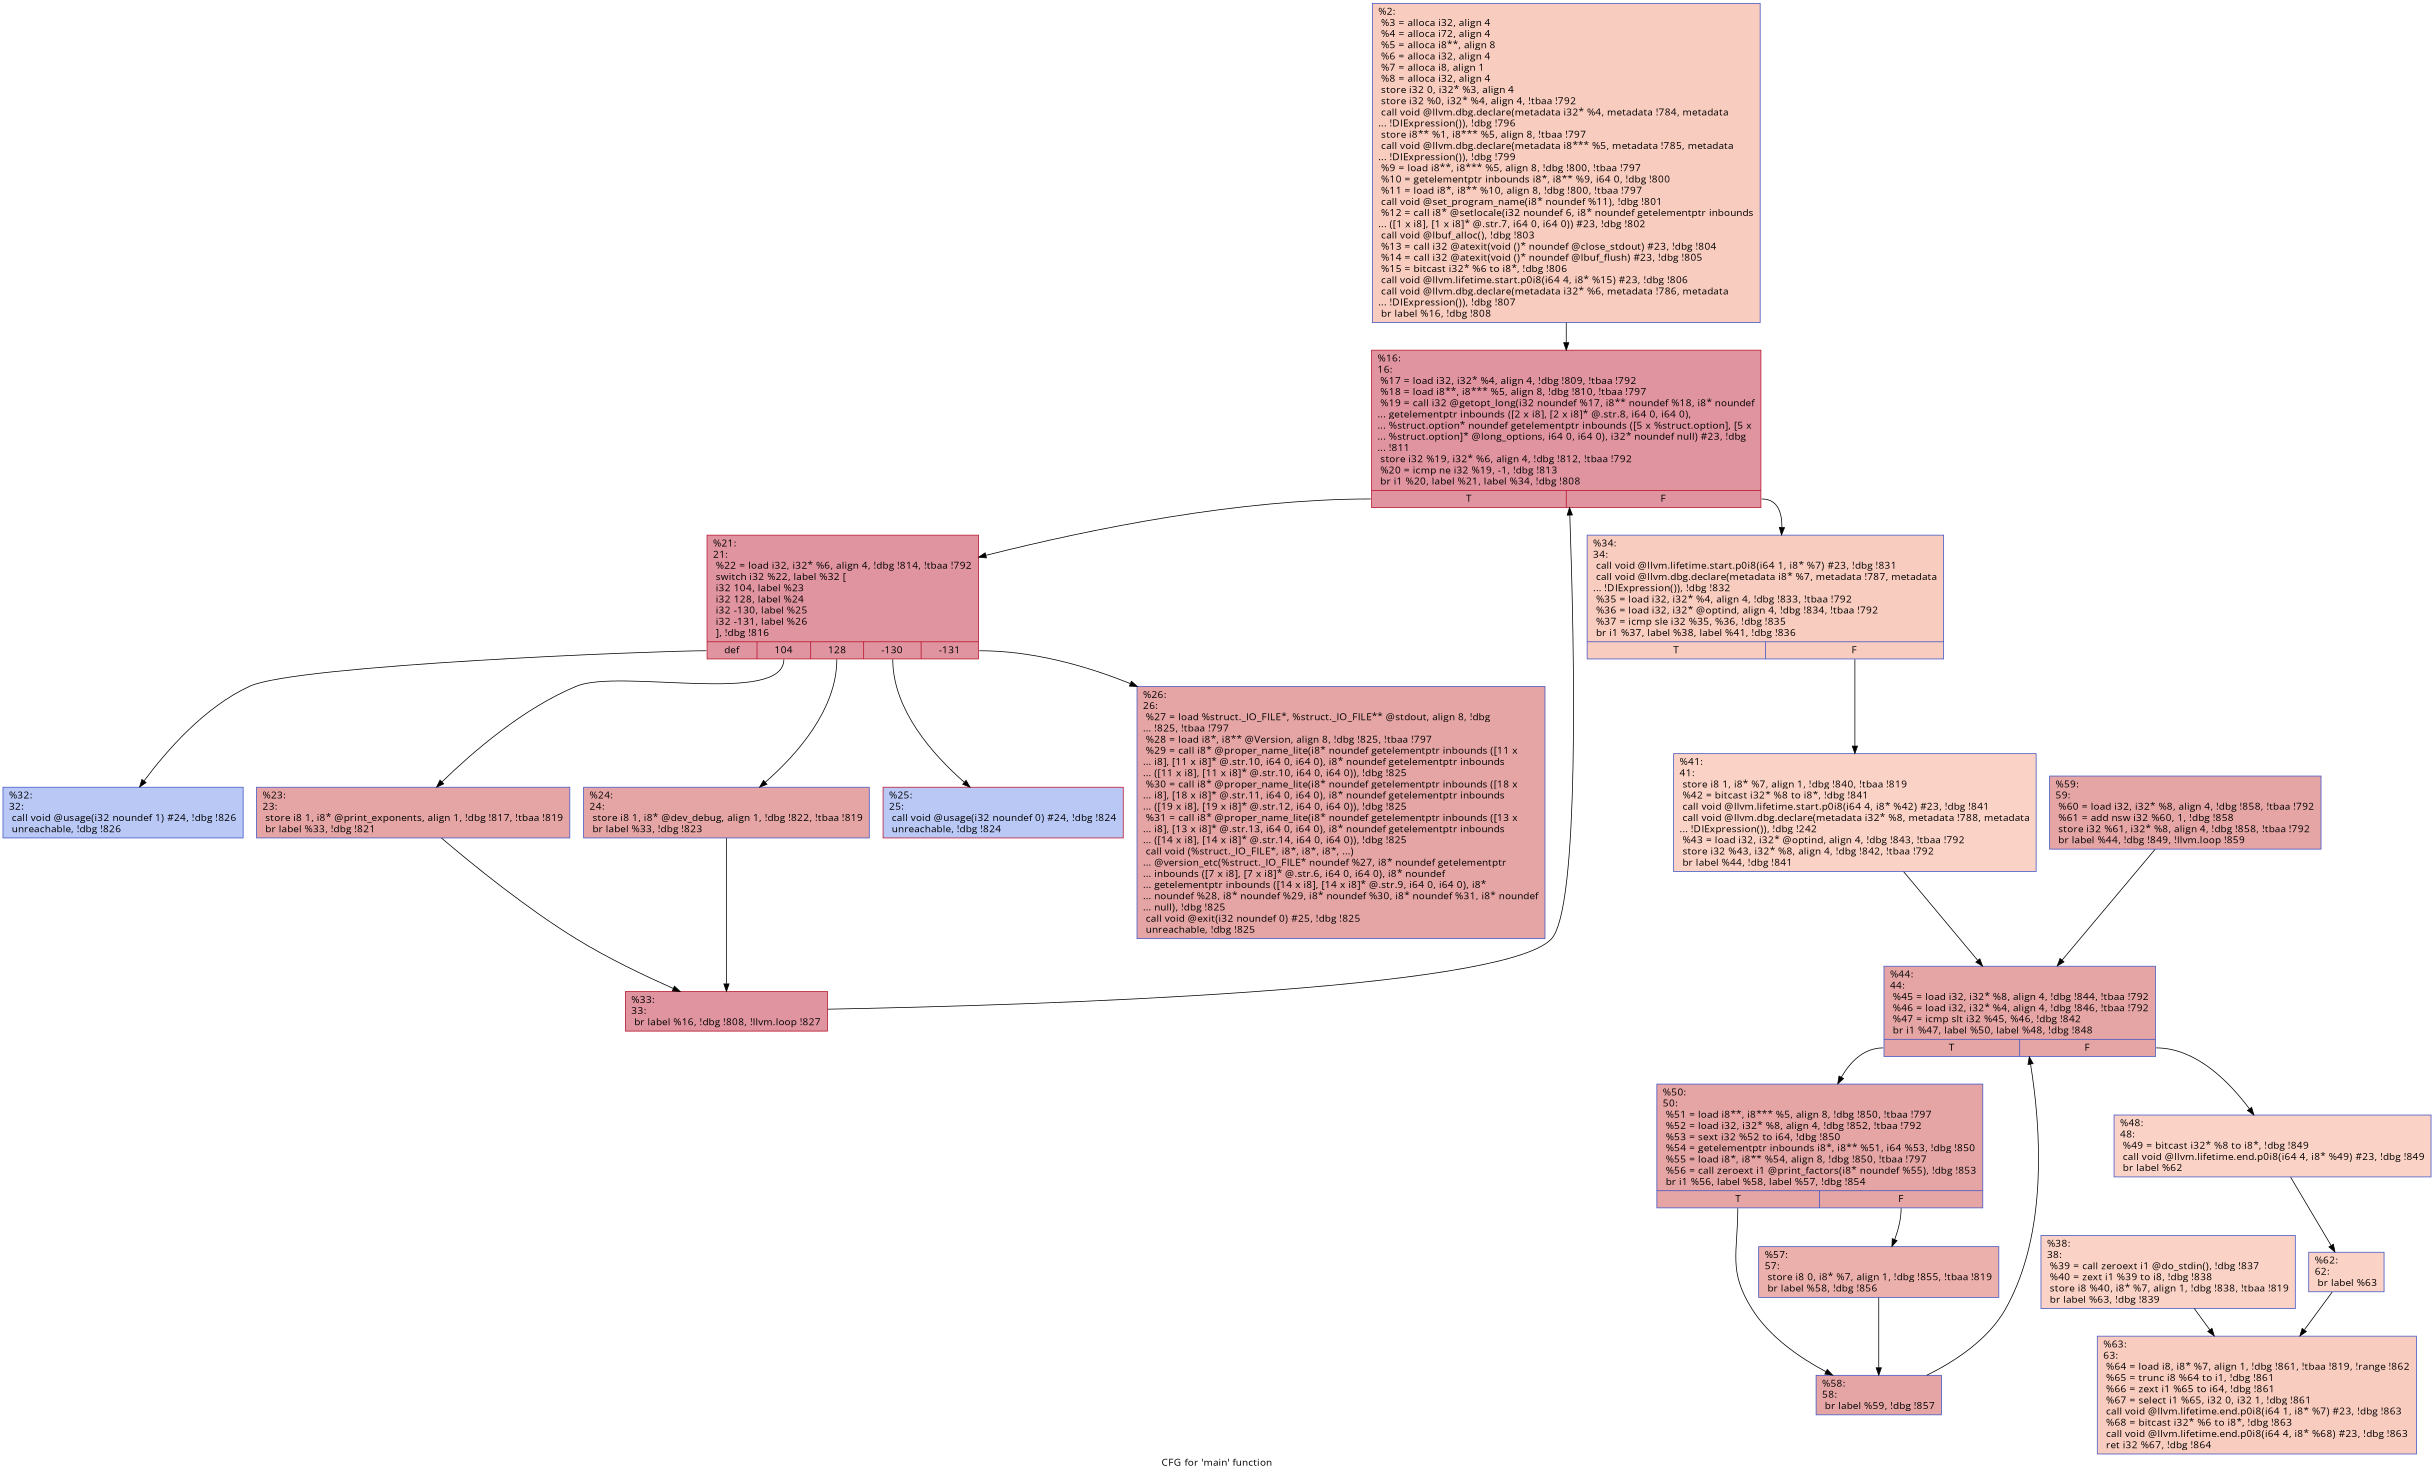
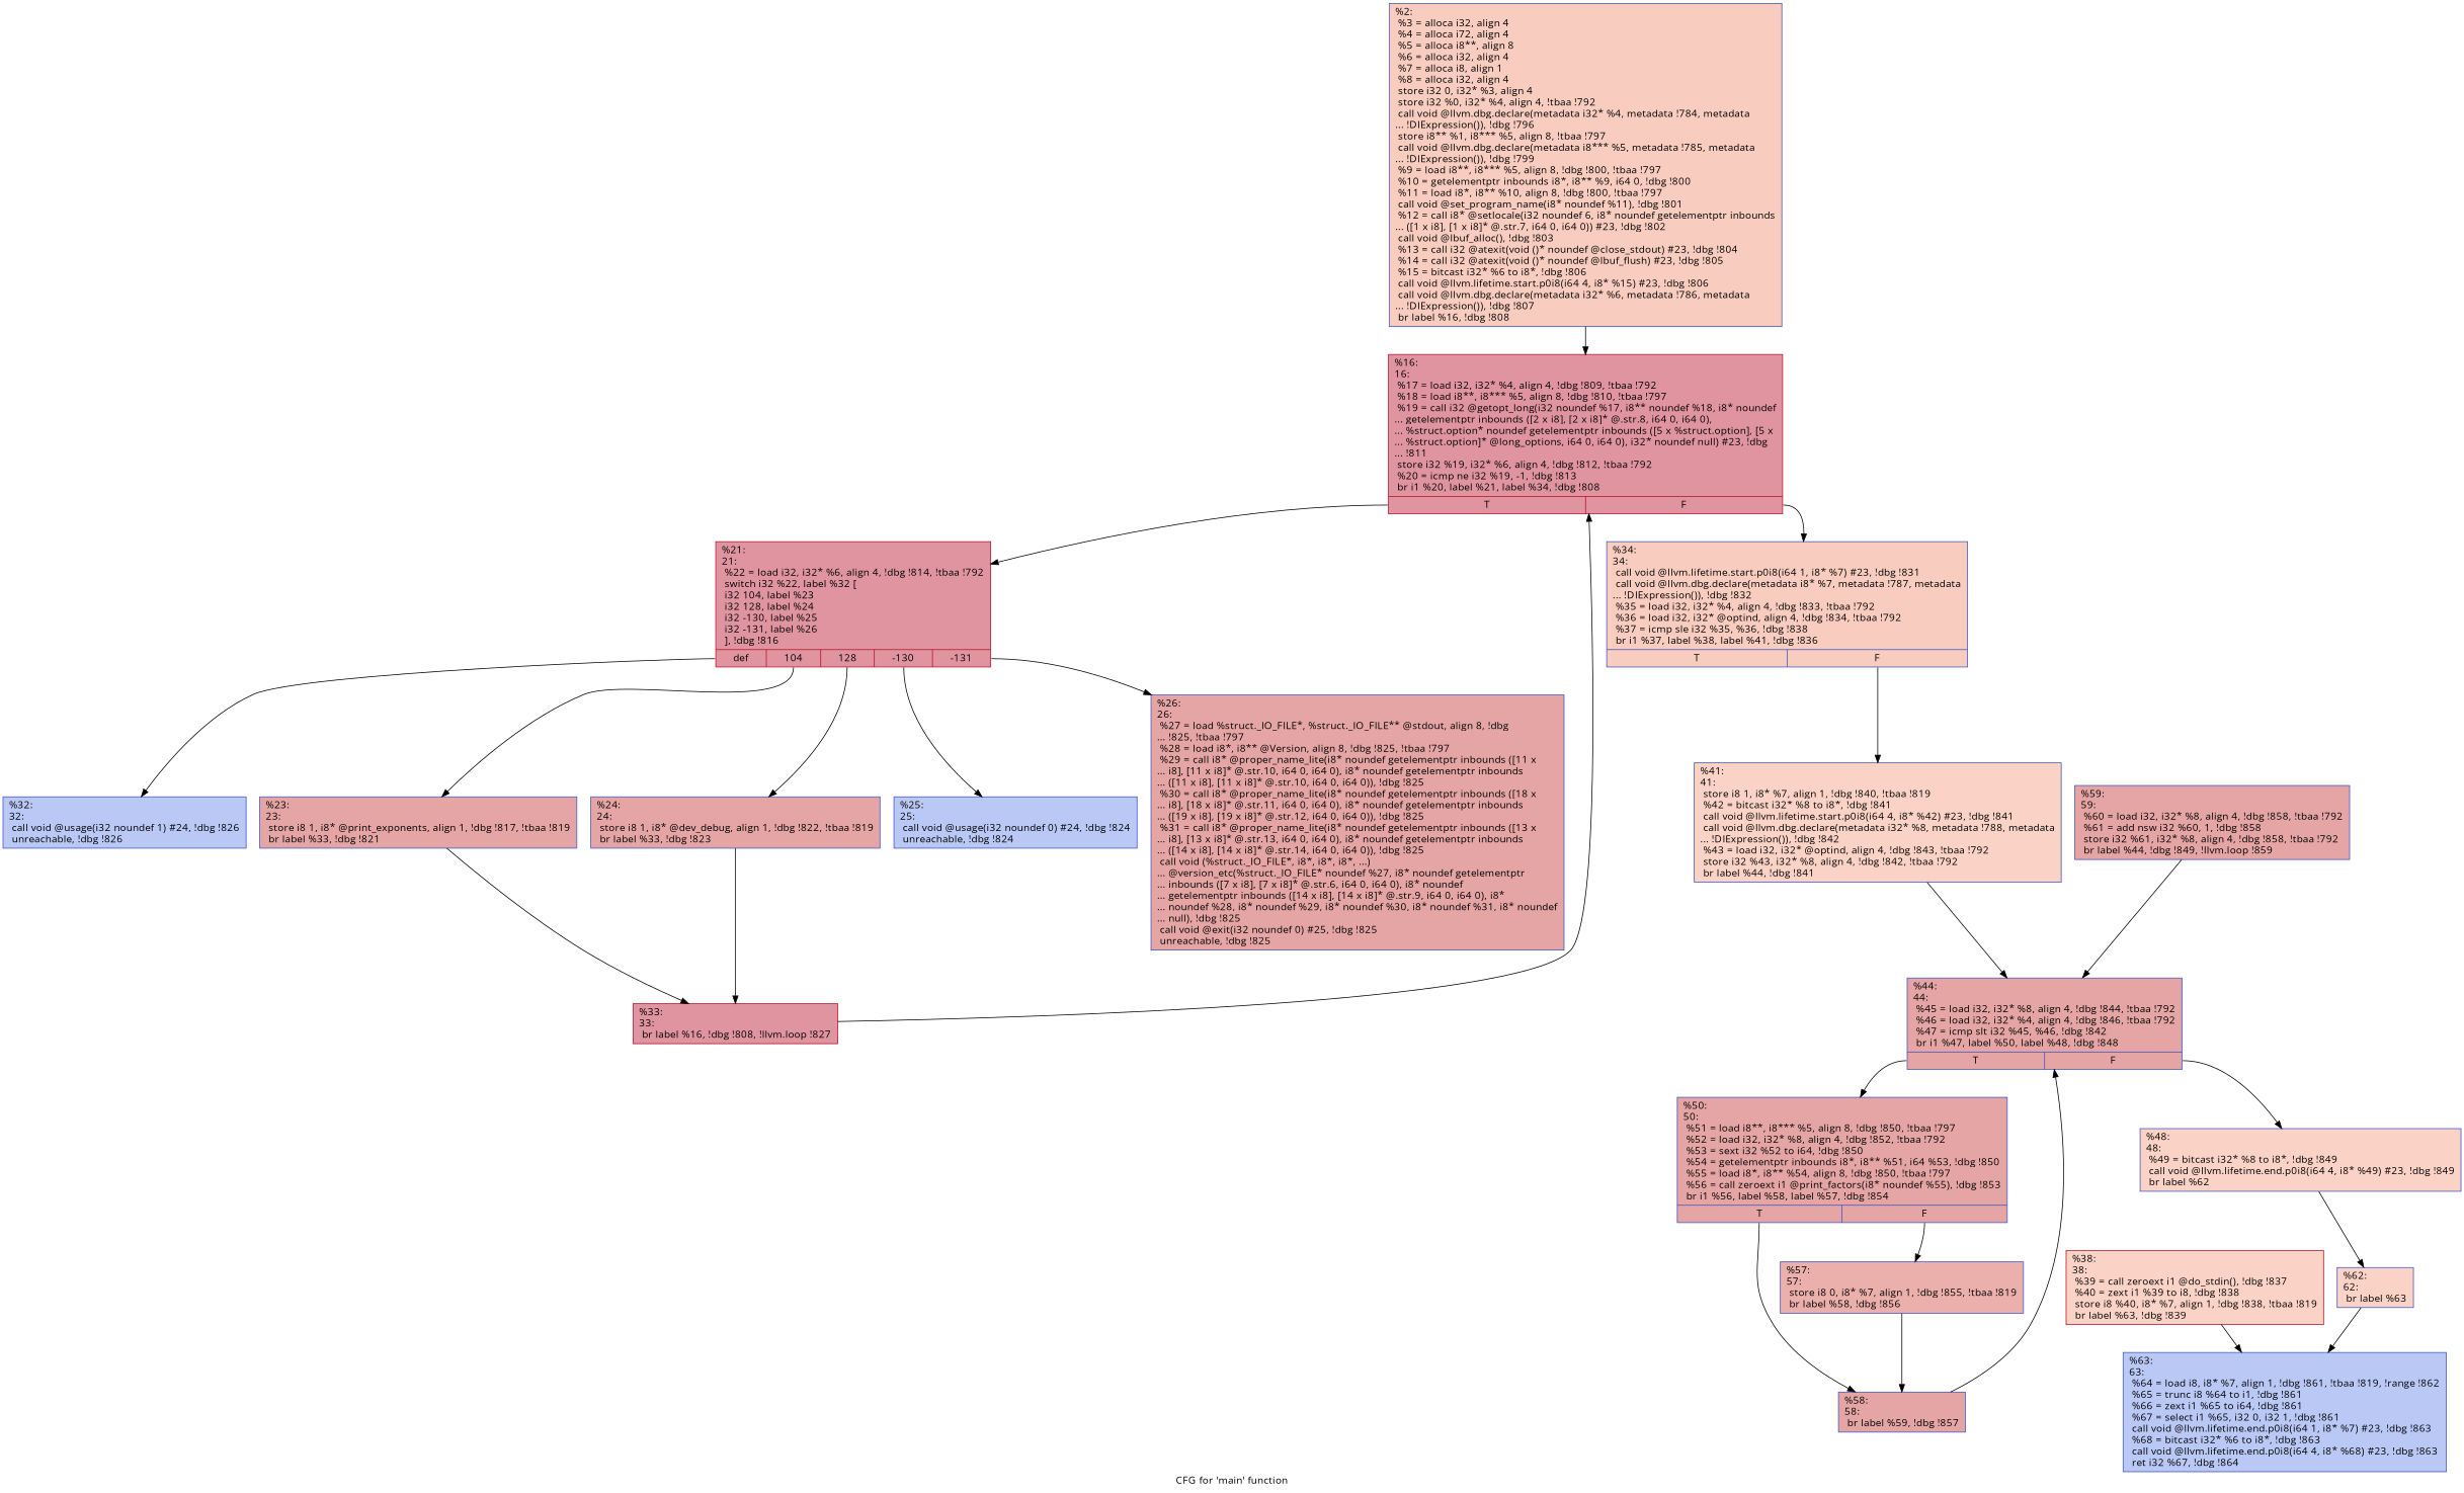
  digraph {
    fontname="Open Sans"
    label="CFG for 'main' function"
    node [color="#3d50c3ff" fillcolor="#c5333470" fontname="Open Sans" shape=record style=filled]
    edge [fontname="Open Sans"]
    n1 [fillcolor="#f08b6e70" label="{%2:\l  %3 = alloca i32, align 4\l  %4 = alloca i72, align 4\l  %5 = alloca i8**, align 8\l  %6 = alloca i32, align 4\l  %7 = alloca i8, align 1\l  %8 = alloca i32, align 4\l  store i32 0, i32* %3, align 4\l  store i32 %0, i32* %4, align 4, !tbaa !792\l  call void @llvm.dbg.declare(metadata i32* %4, metadata !784, metadata\l... !DIExpression()), !dbg !796\l  store i8** %1, i8*** %5, align 8, !tbaa !797\l  call void @llvm.dbg.declare(metadata i8*** %5, metadata !785, metadata\l... !DIExpression()), !dbg !799\l  %9 = load i8**, i8*** %5, align 8, !dbg !800, !tbaa !797\l  %10 = getelementptr inbounds i8*, i8** %9, i64 0, !dbg !800\l  %11 = load i8*, i8** %10, align 8, !dbg !800, !tbaa !797\l  call void @set_program_name(i8* noundef %11), !dbg !801\l  %12 = call i8* @setlocale(i32 noundef 6, i8* noundef getelementptr inbounds\l... ([1 x i8], [1 x i8]* @.str.7, i64 0, i64 0)) #23, !dbg !802\l  call void @lbuf_alloc(), !dbg !803\l  %13 = call i32 @atexit(void ()* noundef @close_stdout) #23, !dbg !804\l  %14 = call i32 @atexit(void ()* noundef @lbuf_flush) #23, !dbg !805\l  %15 = bitcast i32* %6 to i8*, !dbg !806\l  call void @llvm.lifetime.start.p0i8(i64 4, i8* %15) #23, !dbg !806\l  call void @llvm.dbg.declare(metadata i32* %6, metadata !786, metadata\l... !DIExpression()), !dbg !807\l  br label %16, !dbg !808\l}"]
    n2 [color="#b70d28ff" fillcolor="#b70d2870" label="{%16:\l16:                                               \l  %17 = load i32, i32* %4, align 4, !dbg !809, !tbaa !792\l  %18 = load i8**, i8*** %5, align 8, !dbg !810, !tbaa !797\l  %19 = call i32 @getopt_long(i32 noundef %17, i8** noundef %18, i8* noundef\l... getelementptr inbounds ([2 x i8], [2 x i8]* @.str.8, i64 0, i64 0),\l... %struct.option* noundef getelementptr inbounds ([5 x %struct.option], [5 x\l... %struct.option]* @long_options, i64 0, i64 0), i32* noundef null) #23, !dbg\l... !811\l  store i32 %19, i32* %6, align 4, !dbg !812, !tbaa !792\l  %20 = icmp ne i32 %19, -1, !dbg !813\l  br i1 %20, label %21, label %34, !dbg !808\l|{<s0>T|<s1>F}}"]
    n3 [color="#b70d28ff" fillcolor="#b70d2870" label="{%21:\l21:                                               \l  %22 = load i32, i32* %6, align 4, !dbg !814, !tbaa !792\l  switch i32 %22, label %32 [\l    i32 104, label %23\l    i32 128, label %24\l    i32 -130, label %25\l    i32 -131, label %26\l  ], !dbg !816\l|{<s0>def|<s1>104|<s2>128|<s3>-130|<s4>-131}}"]
-   n4 [fillcolor="#f08b6e70" label="{%34:\l34:                                               \l  call void @llvm.lifetime.start.p0i8(i64 1, i8* %7) #23, !dbg !831\l  call void @llvm.dbg.declare(metadata i8* %7, metadata !787, metadata\l... !DIExpression()), !dbg !832\l  %35 = load i32, i32* %4, align 4, !dbg !833, !tbaa !792\l  %36 = load i32, i32* @optind, align 4, !dbg !834, !tbaa !792\l  %37 = icmp sle i32 %35, %36, !dbg !835\l  br i1 %37, label %38, label %41, !dbg !836\l|{<s0>T|<s1>F}}"]
+   n4 [fillcolor="#f08b6e70" label="{%34:\l34:                                               \l  call void @llvm.lifetime.start.p0i8(i64 1, i8* %7) #23, !dbg !831\l  call void @llvm.dbg.declare(metadata i8* %7, metadata !787, metadata\l... !DIExpression()), !dbg !832\l  %35 = load i32, i32* %4, align 4, !dbg !833, !tbaa !792\l  %36 = load i32, i32* @optind, align 4, !dbg !834, !tbaa !792\l  %37 = icmp sle i32 %35, %36, !dbg !838\l  br i1 %37, label %38, label %41, !dbg !836\l|{<s0>T|<s1>F}}"]
    n5 [fillcolor="#6282ea70" label="{%32:\l32:                                               \l  call void @usage(i32 noundef 1) #24, !dbg !826\l  unreachable, !dbg !826\l}"]
    n6 [label="{%23:\l23:                                               \l  store i8 1, i8* @print_exponents, align 1, !dbg !817, !tbaa !819\l  br label %33, !dbg !821\l}"]
    n7 [label="{%24:\l24:                                               \l  store i8 1, i8* @dev_debug, align 1, !dbg !822, !tbaa !819\l  br label %33, !dbg !823\l}"]
-   n8 [color="#b70d28ff" fillcolor="#6282ea70" label="{%25:\l25:                                               \l  call void @usage(i32 noundef 0) #24, !dbg !824\l  unreachable, !dbg !824\l}"]
+   n8 [fillcolor="#6282ea70" label="{%25:\l25:                                               \l  call void @usage(i32 noundef 0) #24, !dbg !824\l  unreachable, !dbg !824\l}"]
    n9 [label="{%26:\l26:                                               \l  %27 = load %struct._IO_FILE*, %struct._IO_FILE** @stdout, align 8, !dbg\l... !825, !tbaa !797\l  %28 = load i8*, i8** @Version, align 8, !dbg !825, !tbaa !797\l  %29 = call i8* @proper_name_lite(i8* noundef getelementptr inbounds ([11 x\l... i8], [11 x i8]* @.str.10, i64 0, i64 0), i8* noundef getelementptr inbounds\l... ([11 x i8], [11 x i8]* @.str.10, i64 0, i64 0)), !dbg !825\l  %30 = call i8* @proper_name_lite(i8* noundef getelementptr inbounds ([18 x\l... i8], [18 x i8]* @.str.11, i64 0, i64 0), i8* noundef getelementptr inbounds\l... ([19 x i8], [19 x i8]* @.str.12, i64 0, i64 0)), !dbg !825\l  %31 = call i8* @proper_name_lite(i8* noundef getelementptr inbounds ([13 x\l... i8], [13 x i8]* @.str.13, i64 0, i64 0), i8* noundef getelementptr inbounds\l... ([14 x i8], [14 x i8]* @.str.14, i64 0, i64 0)), !dbg !825\l  call void (%struct._IO_FILE*, i8*, i8*, i8*, ...)\l... @version_etc(%struct._IO_FILE* noundef %27, i8* noundef getelementptr\l... inbounds ([7 x i8], [7 x i8]* @.str.6, i64 0, i64 0), i8* noundef\l... getelementptr inbounds ([14 x i8], [14 x i8]* @.str.9, i64 0, i64 0), i8*\l... noundef %28, i8* noundef %29, i8* noundef %30, i8* noundef %31, i8* noundef\l... null), !dbg !825\l  call void @exit(i32 noundef 0) #25, !dbg !825\l  unreachable, !dbg !825\l}"]
-   n10 [fillcolor="#f59c7d70" label="{%41:\l41:                                               \l  store i8 1, i8* %7, align 1, !dbg !840, !tbaa !819\l  %42 = bitcast i32* %8 to i8*, !dbg !841\l  call void @llvm.lifetime.start.p0i8(i64 4, i8* %42) #23, !dbg !841\l  call void @llvm.dbg.declare(metadata i32* %8, metadata !788, metadata\l... !DIExpression()), !dbg !242\l  %43 = load i32, i32* @optind, align 4, !dbg !843, !tbaa !792\l  store i32 %43, i32* %8, align 4, !dbg !842, !tbaa !792\l  br label %44, !dbg !841\l}"]
+   n10 [fillcolor="#f59c7d70" label="{%41:\l41:                                               \l  store i8 1, i8* %7, align 1, !dbg !840, !tbaa !819\l  %42 = bitcast i32* %8 to i8*, !dbg !841\l  call void @llvm.lifetime.start.p0i8(i64 4, i8* %42) #23, !dbg !841\l  call void @llvm.dbg.declare(metadata i32* %8, metadata !788, metadata\l... !DIExpression()), !dbg !842\l  %43 = load i32, i32* @optind, align 4, !dbg !843, !tbaa !792\l  store i32 %43, i32* %8, align 4, !dbg !842, !tbaa !792\l  br label %44, !dbg !841\l}"]
    n11 [color="#b70d28ff" fillcolor="#b70d2870" label="{%33:\l33:                                               \l  br label %16, !dbg !808, !llvm.loop !827\l}"]
-   n12 [fillcolor="#f59c7d70" label="{%38:\l38:                                               \l  %39 = call zeroext i1 @do_stdin(), !dbg !837\l  %40 = zext i1 %39 to i8, !dbg !838\l  store i8 %40, i8* %7, align 1, !dbg !838, !tbaa !819\l  br label %63, !dbg !839\l}"]
-   n13 [fillcolor="#f08b6e70" label="{%63:\l63:                                               \l  %64 = load i8, i8* %7, align 1, !dbg !861, !tbaa !819, !range !862\l  %65 = trunc i8 %64 to i1, !dbg !861\l  %66 = zext i1 %65 to i64, !dbg !861\l  %67 = select i1 %65, i32 0, i32 1, !dbg !861\l  call void @llvm.lifetime.end.p0i8(i64 1, i8* %7) #23, !dbg !863\l  %68 = bitcast i32* %6 to i8*, !dbg !863\l  call void @llvm.lifetime.end.p0i8(i64 4, i8* %68) #23, !dbg !863\l  ret i32 %67, !dbg !864\l}"]
+   n12 [color="#b70d28ff" fillcolor="#f59c7d70" label="{%38:\l38:                                               \l  %39 = call zeroext i1 @do_stdin(), !dbg !837\l  %40 = zext i1 %39 to i8, !dbg !838\l  store i8 %40, i8* %7, align 1, !dbg !838, !tbaa !819\l  br label %63, !dbg !839\l}"]
+   n13 [fillcolor="#6282ea70" label="{%63:\l63:                                               \l  %64 = load i8, i8* %7, align 1, !dbg !861, !tbaa !819, !range !862\l  %65 = trunc i8 %64 to i1, !dbg !861\l  %66 = zext i1 %65 to i64, !dbg !861\l  %67 = select i1 %65, i32 0, i32 1, !dbg !861\l  call void @llvm.lifetime.end.p0i8(i64 1, i8* %7) #23, !dbg !863\l  %68 = bitcast i32* %6 to i8*, !dbg !863\l  call void @llvm.lifetime.end.p0i8(i64 4, i8* %68) #23, !dbg !863\l  ret i32 %67, !dbg !864\l}"]
    n14 [label="{%44:\l44:                                               \l  %45 = load i32, i32* %8, align 4, !dbg !844, !tbaa !792\l  %46 = load i32, i32* %4, align 4, !dbg !846, !tbaa !792\l  %47 = icmp slt i32 %45, %46, !dbg !842\l  br i1 %47, label %50, label %48, !dbg !848\l|{<s0>T|<s1>F}}"]
    n15 [label="{%50:\l50:                                               \l  %51 = load i8**, i8*** %5, align 8, !dbg !850, !tbaa !797\l  %52 = load i32, i32* %8, align 4, !dbg !852, !tbaa !792\l  %53 = sext i32 %52 to i64, !dbg !850\l  %54 = getelementptr inbounds i8*, i8** %51, i64 %53, !dbg !850\l  %55 = load i8*, i8** %54, align 8, !dbg !850, !tbaa !797\l  %56 = call zeroext i1 @print_factors(i8* noundef %55), !dbg !853\l  br i1 %56, label %58, label %57, !dbg !854\l|{<s0>T|<s1>F}}"]
    n16 [fillcolor="#f59c7d70" label="{%48:\l48:                                               \l  %49 = bitcast i32* %8 to i8*, !dbg !849\l  call void @llvm.lifetime.end.p0i8(i64 4, i8* %49) #23, !dbg !849\l  br label %62\l}"]
    n17 [label="{%58:\l58:                                               \l  br label %59, !dbg !857\l}"]
    n18 [fillcolor="#d24b4070" label="{%57:\l57:                                               \l  store i8 0, i8* %7, align 1, !dbg !855, !tbaa !819\l  br label %58, !dbg !856\l}"]
    n19 [fillcolor="#f59c7d70" label="{%62:\l62:                                               \l  br label %63\l}"]
    n20 [label="{%59:\l59:                                               \l  %60 = load i32, i32* %8, align 4, !dbg !858, !tbaa !792\l  %61 = add nsw i32 %60, 1, !dbg !858\l  store i32 %61, i32* %8, align 4, !dbg !858, !tbaa !792\l  br label %44, !dbg !849, !llvm.loop !859\l}"]
    n1 -> n2
    n2 -> n3 [tailport=s0]
    n2 -> n4 [tailport=s1]
    n3 -> n5 [tailport=s0]
    n3 -> n6 [tailport=s1]
    n3 -> n7 [tailport=s2]
    n3 -> n8 [tailport=s3]
    n3 -> n9 [tailport=s4]
    n4 -> n10 [tailport=s1]
    n6 -> n11
    n7 -> n11
    n10 -> n14
    n11 -> n2
    n12 -> n13
    n14 -> n15 [tailport=s0]
    n14 -> n16 [tailport=s1]
    n15 -> n17 [tailport=s0]
    n15 -> n18 [tailport=s1]
    n16 -> n19
    n17 -> n14
    n18 -> n17
    n19 -> n13
    n20 -> n14
  }
